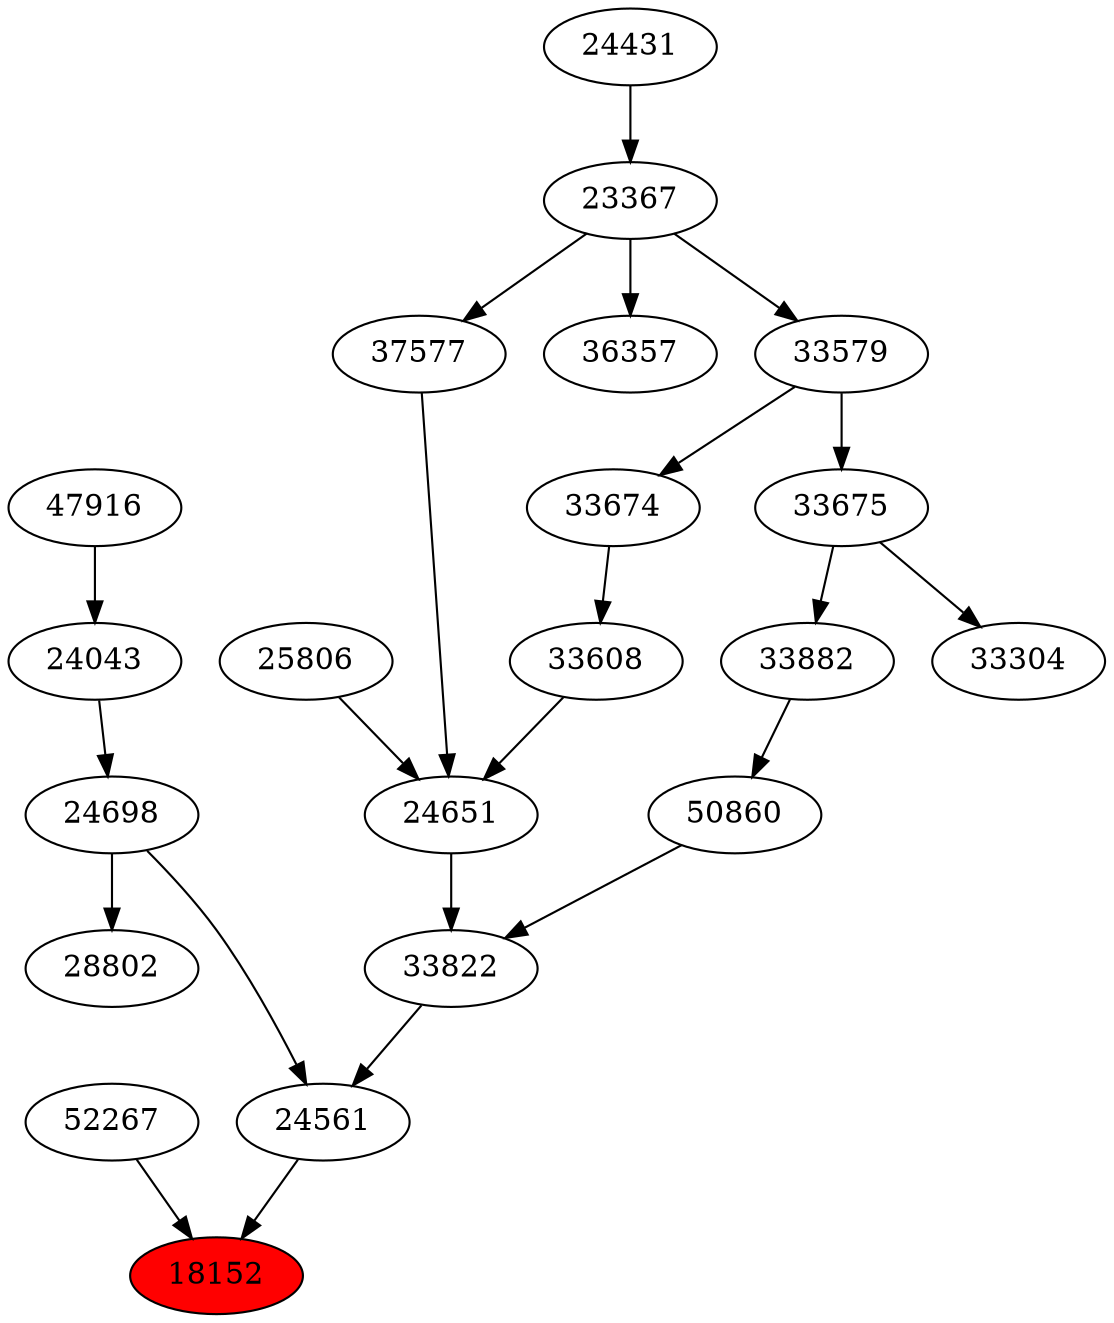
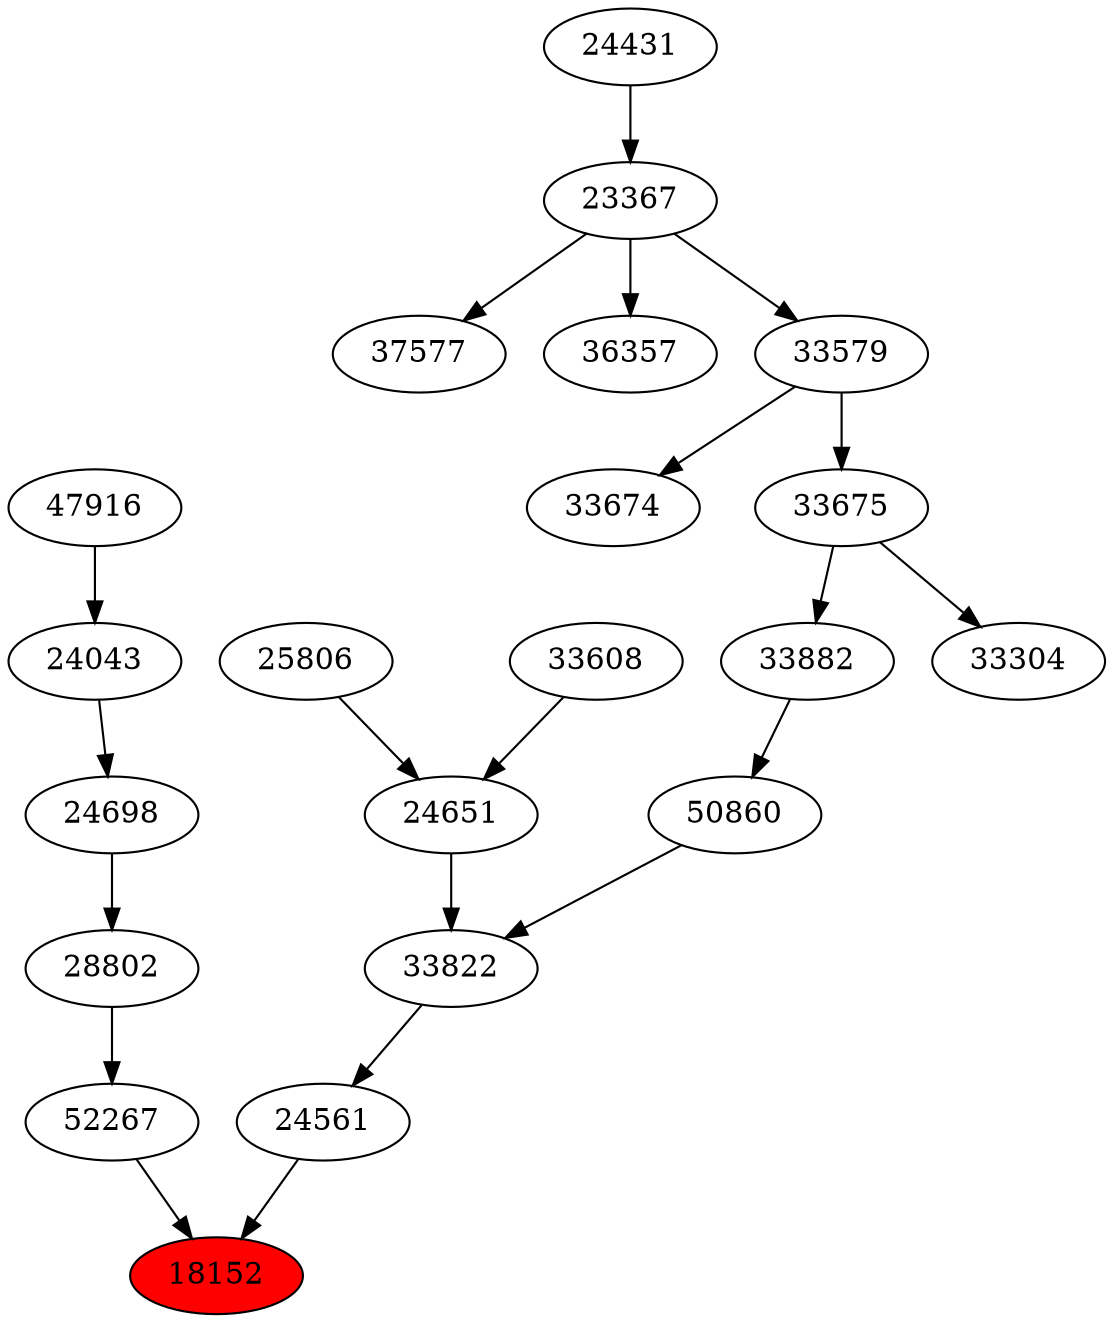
  strict digraph {
    n1 [fillcolor=red label=18152 style=filled]
    n2 [label=24561]
    n3 [label=52267]
    n4 [label=24698]
    n5 [label=28802]
    n6 [label=24043]
    n7 [label=33822]
    n8 [label=47916]
    n9 [label=24651]
    n10 [label=50860]
    n11 [label=25806]
    n12 [label=33608]
    n13 [label=37577]
    n14 [label=33882]
    n15 [label=33304]
    n16 [label=33674]
    n17 [label=36357]
    n18 [label=33675]
    n19 [label=33579]
    n20 [label=23367]
    n21 [label=24431]
    n2 -> n1
    n3 -> n1
-   n4 -> n2
    n4 -> n5
+   n5 -> n3
    n6 -> n4
    n7 -> n2
    n8 -> n6
    n9 -> n7
    n10 -> n7
    n11 -> n9
    n12 -> n9
-   n13 -> n9
    n14 -> n10
-   n16 -> n12
    n18 -> n14
    n18 -> n15
    n19 -> n16
    n19 -> n18
    n20 -> n13
    n20 -> n17
    n20 -> n19
    n21 -> n20
  }
